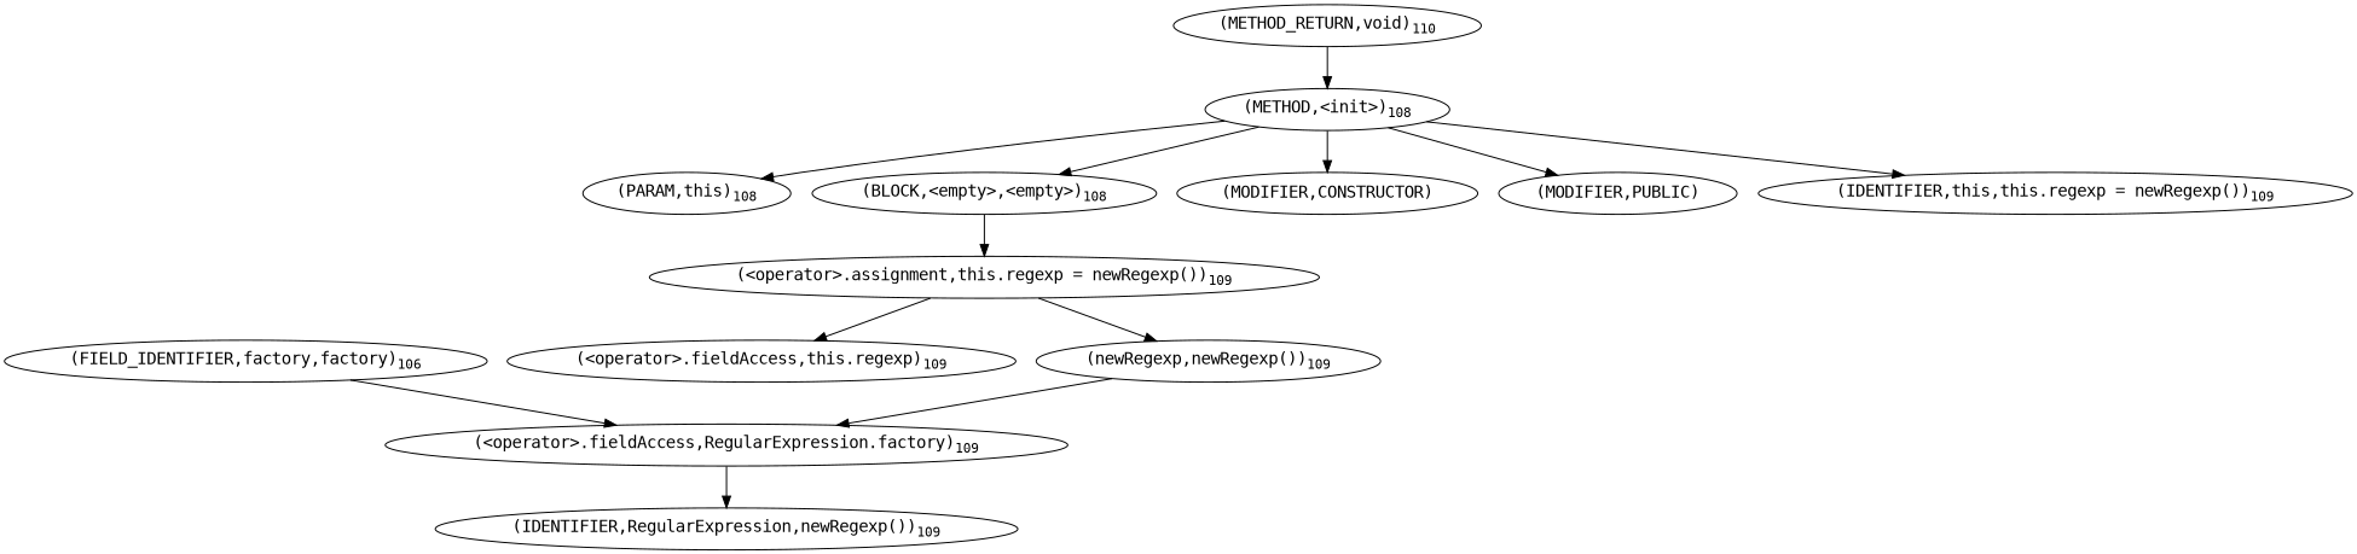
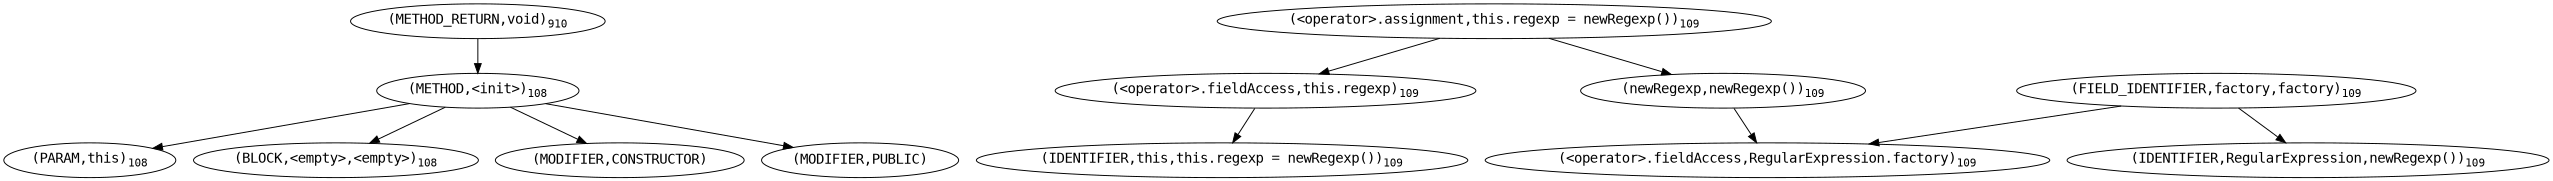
  digraph {
    fontname="DejaVu Sans Mono"
    node [fontname="DejaVu Sans Mono"]
    edge [fontname="DejaVu Sans Mono"]
    n1 [label=<(METHOD,&lt;init&gt;)<SUB>108</SUB>>]
    n2 [label=<(PARAM,this)<SUB>108</SUB>>]
    n3 [label=<(BLOCK,&lt;empty&gt;,&lt;empty&gt;)<SUB>108</SUB>>]
    n4 [label=<(MODIFIER,CONSTRUCTOR)>]
    n5 [label=<(MODIFIER,PUBLIC)>]
    n6 [label=<(&lt;operator&gt;.assignment,this.regexp = newRegexp())<SUB>109</SUB>>]
-   n7 [label=<(METHOD_RETURN,void)<SUB>110</SUB>>]
+   n7 [label=<(METHOD_RETURN,void)<SUB>910</SUB>>]
    n8 [label=<(&lt;operator&gt;.fieldAccess,this.regexp)<SUB>109</SUB>>]
    n9 [label=<(newRegexp,newRegexp())<SUB>109</SUB>>]
    n10 [label=<(IDENTIFIER,this,this.regexp = newRegexp())<SUB>109</SUB>>]
    n11 [label=<(&lt;operator&gt;.fieldAccess,RegularExpression.factory)<SUB>109</SUB>>]
    n12 [label=<(IDENTIFIER,RegularExpression,newRegexp())<SUB>109</SUB>>]
-   n13 [label=<(FIELD_IDENTIFIER,factory,factory)<SUB>106</SUB>>]
+   n13 [label=<(FIELD_IDENTIFIER,factory,factory)<SUB>109</SUB>>]
    n1 -> n2
    n1 -> n3
    n1 -> n4
    n1 -> n5
-   n3 -> n6
    n6 -> n8
    n6 -> n9
    n7 -> n1
-   n1 -> n10
+   n8 -> n10
    n9 -> n11
-   n11 -> n12
+   n13 -> n12
    n13 -> n11
  }
